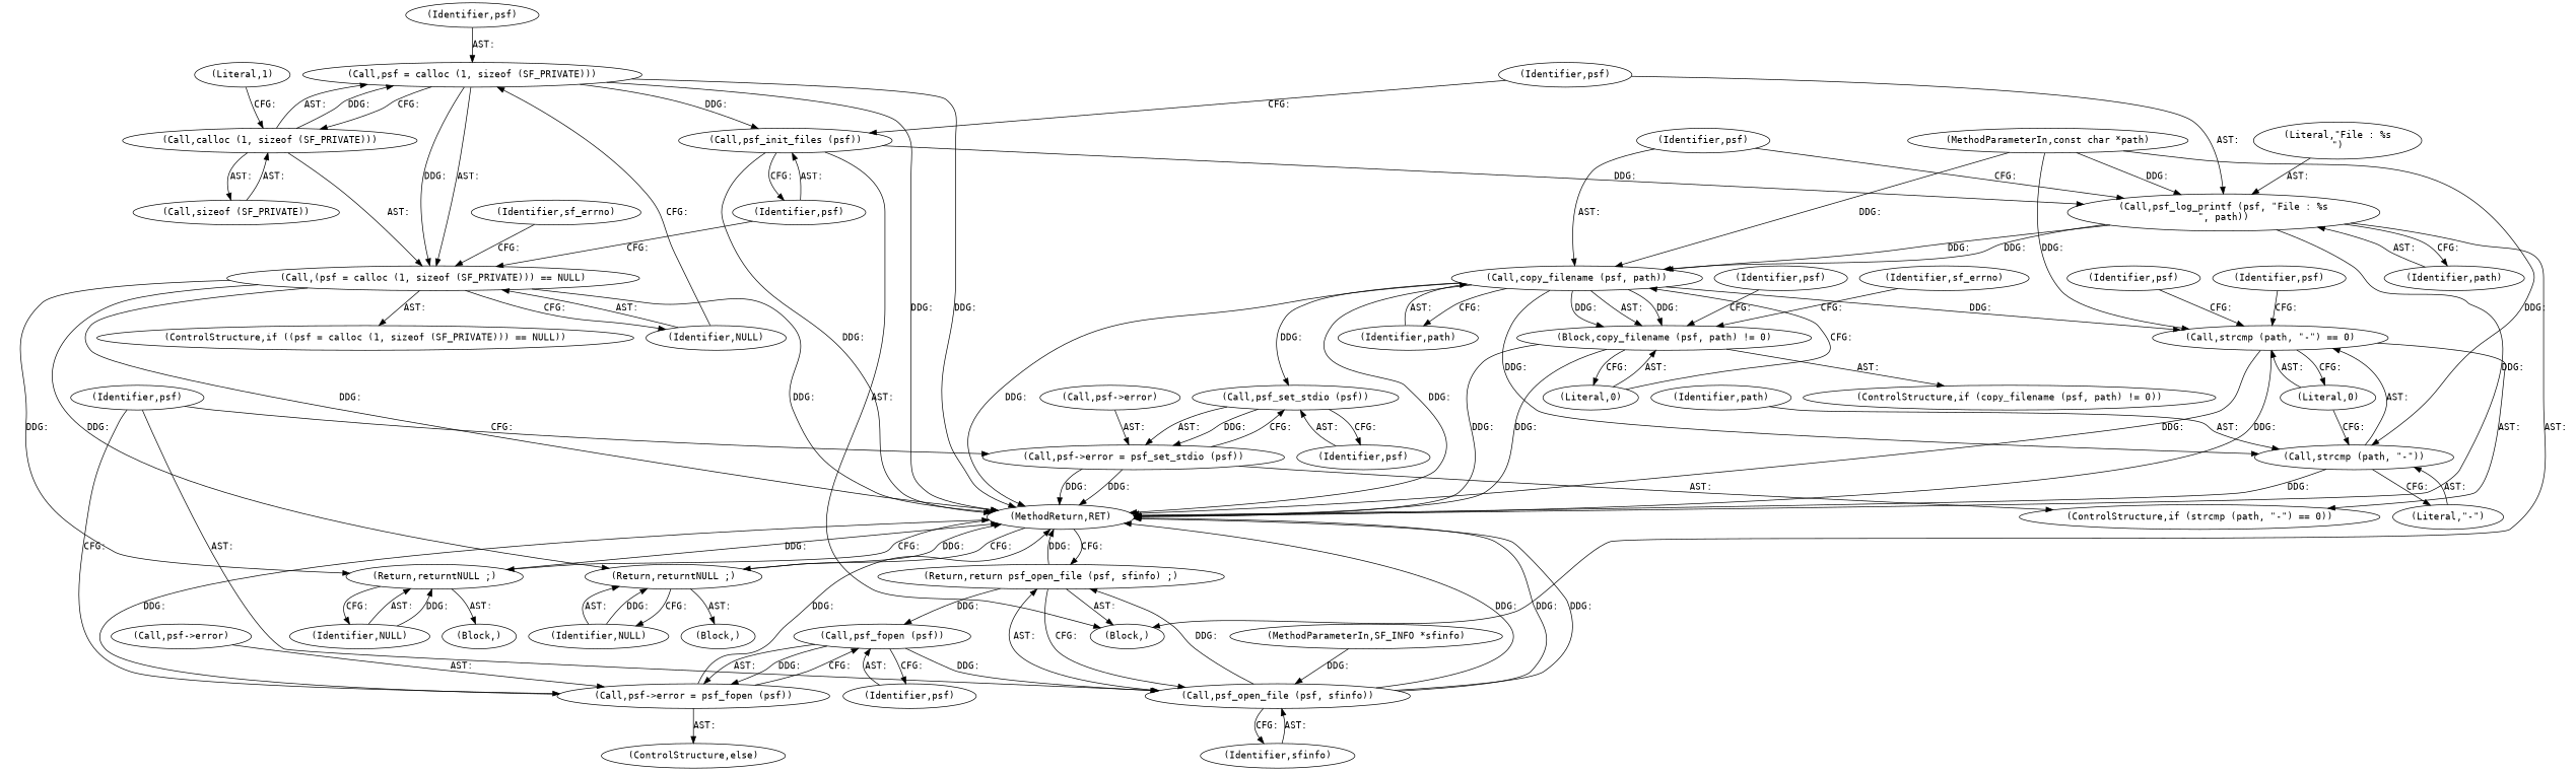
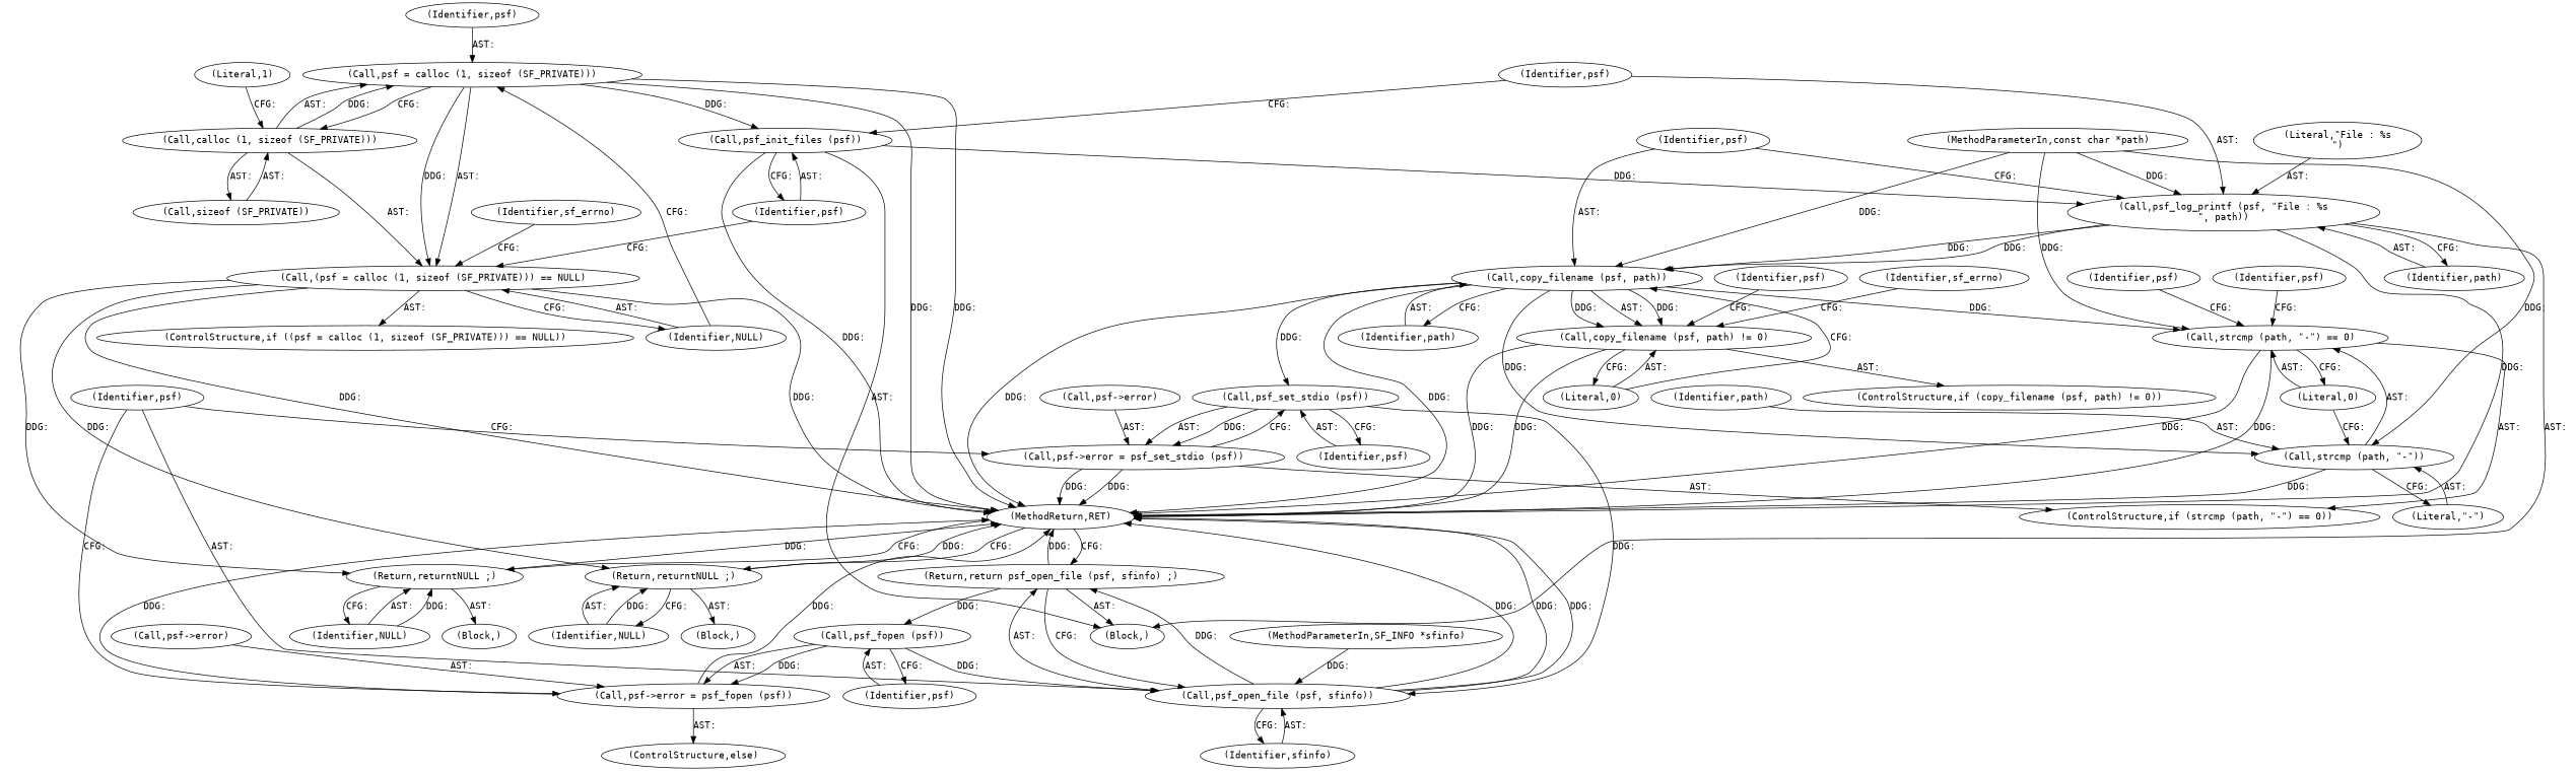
  digraph {
    fontname="DejaVu Sans Mono"
    node [fontname="DejaVu Sans Mono"]
    edge [fontname="DejaVu Sans Mono"]
    n1 [label="(Call,psf = calloc (1, sizeof (SF_PRIVATE)))"]
    n2 [label="(Call,calloc (1, sizeof (SF_PRIVATE)))"]
    n3 [label="(Call,(psf = calloc (1, sizeof (SF_PRIVATE))) == NULL)"]
    n4 [label="(Call,psf_init_files (psf))"]
    n5 [label="(MethodReturn,RET)"]
    n6 [label="(Call,sizeof (SF_PRIVATE))"]
    n7 [label="(Return,return\tNULL ;)"]
    n8 [label="(Return,return\tNULL ;)"]
    n9 [label="(ControlStructure,if ((psf = calloc (1, sizeof (SF_PRIVATE))) == NULL))"]
    n10 [label="(Identifier,NULL)"]
    n11 [label="(Call,psf_log_printf (psf, \"File : %s\n\", path))"]
    n12 [label="(Identifier,psf)"]
    n13 [label="(Block,)"]
    n14 [label="(Return,return psf_open_file (psf, sfinfo) ;)"]
    n15 [label="(Block,)"]
    n16 [label="(Identifier,NULL)"]
    n17 [label="(Block,)"]
    n18 [label="(Identifier,NULL)"]
    n19 [label="(Call,copy_filename (psf, path))"]
    n20 [label="(Identifier,path)"]
-   n21 [label="(Block,copy_filename (psf, path) != 0)"]
+   n21 [label="(Call,copy_filename (psf, path) != 0)"]
    n22 [label="(Call,strcmp (path, \"-\") == 0)"]
    n23 [label="(Call,strcmp (path, \"-\"))"]
    n24 [label="(Call,psf_set_stdio (psf))"]
    n25 [label="(Identifier,path)"]
    n26 [label="(Literal,0)"]
    n27 [label="(ControlStructure,if (copy_filename (psf, path) != 0))"]
    n28 [label="(ControlStructure,if (strcmp (path, \"-\") == 0))"]
    n29 [label="(Literal,0)"]
    n30 [label="(Literal,\"-\")"]
    n31 [label="(Call,psf->error = psf_set_stdio (psf))"]
    n32 [label="(Call,psf_open_file (psf, sfinfo))"]
    n33 [label="(Identifier,psf)"]
    n34 [label="(Call,psf_fopen (psf))"]
    n35 [label="(Call,psf->error = psf_fopen (psf))"]
    n36 [label="(Identifier,psf)"]
    n37 [label="(Identifier,sfinfo)"]
    n38 [label="(ControlStructure,else)"]
    n39 [label="(Identifier,psf)"]
    n40 [label="(Identifier,psf)"]
    n41 [label="(Identifier,sf_errno)"]
    n42 [label="(Literal,1)"]
    n43 [label="(Call,psf->error)"]
    n44 [label="(Identifier,sf_errno)"]
    n45 [label="(Identifier,psf)"]
    n46 [label="(Call,psf->error)"]
    n47 [label="(MethodParameterIn,const char *path)"]
    n48 [label="(Identifier,psf)"]
    n49 [label="(Identifier,psf)"]
    n50 [label="(Identifier,psf)"]
    n51 [label="(Literal,\"File : %s\n\")"]
    n52 [label="(Identifier,psf)"]
    n53 [label="(MethodParameterIn,SF_INFO *sfinfo)"]
    n54 [label="(Identifier,path)"]
    n1 -> n2 [label="CFG: "]
    n1 -> n3 [label="AST: "]
    n1 -> n3 [label="DDG: "]
    n1 -> n4 [label="DDG: "]
    n1 -> n5 [label="DDG: "]
    n1 -> n5 [label="DDG: "]
    n2 -> n1 [label="AST: "]
    n2 -> n1 [label="DDG: "]
    n2 -> n3 [label="AST: "]
    n2 -> n6 [label="AST: "]
    n3 -> n5 [label="DDG: "]
    n3 -> n5 [label="DDG: "]
    n3 -> n7 [label="DDG: "]
    n3 -> n8 [label="DDG: "]
    n3 -> n9 [label="AST: "]
    n3 -> n10 [label="CFG: "]
    n4 -> n5 [label="DDG: "]
    n4 -> n11 [label="DDG: "]
    n4 -> n12 [label="CFG: "]
    n4 -> n13 [label="AST: "]
    n5 -> n7 [label="CFG: "]
    n5 -> n8 [label="CFG: "]
    n5 -> n14 [label="CFG: "]
    n6 -> n2 [label="AST: "]
    n7 -> n5 [label="DDG: "]
    n7 -> n15 [label="AST: "]
    n7 -> n16 [label="CFG: "]
    n8 -> n5 [label="DDG: "]
    n8 -> n17 [label="AST: "]
    n8 -> n18 [label="CFG: "]
    n10 -> n1 [label="CFG: "]
    n10 -> n3 [label="AST: "]
    n11 -> n5 [label="DDG: "]
    n11 -> n13 [label="AST: "]
    n11 -> n19 [label="DDG: "]
    n11 -> n19 [label="DDG: "]
    n11 -> n20 [label="CFG: "]
    n12 -> n3 [label="CFG: "]
    n12 -> n4 [label="AST: "]
    n14 -> n5 [label="DDG: "]
    n14 -> n13 [label="AST: "]
    n14 -> n32 [label="CFG: "]
    n14 -> n34 [label="DDG: "]
    n16 -> n7 [label="AST: "]
    n16 -> n7 [label="DDG: "]
    n18 -> n8 [label="AST: "]
    n18 -> n8 [label="DDG: "]
    n19 -> n5 [label="DDG: "]
    n19 -> n5 [label="DDG: "]
    n19 -> n21 [label="AST: "]
    n19 -> n21 [label="DDG: "]
    n19 -> n21 [label="DDG: "]
    n19 -> n22 [label="DDG: "]
    n19 -> n23 [label="DDG: "]
    n19 -> n24 [label="DDG: "]
    n19 -> n25 [label="CFG: "]
    n20 -> n11 [label="AST: "]
    n21 -> n5 [label="DDG: "]
    n21 -> n5 [label="DDG: "]
    n21 -> n26 [label="CFG: "]
    n21 -> n27 [label="AST: "]
    n22 -> n5 [label="DDG: "]
    n22 -> n5 [label="DDG: "]
    n22 -> n28 [label="AST: "]
    n22 -> n29 [label="CFG: "]
    n23 -> n5 [label="DDG: "]
    n23 -> n22 [label="AST: "]
    n23 -> n30 [label="CFG: "]
    n24 -> n31 [label="AST: "]
    n24 -> n31 [label="DDG: "]
+   n24 -> n32 [label="DDG: "]
    n24 -> n33 [label="CFG: "]
    n25 -> n19 [label="AST: "]
    n26 -> n19 [label="CFG: "]
    n26 -> n21 [label="AST: "]
    n29 -> n22 [label="AST: "]
    n29 -> n23 [label="CFG: "]
    n30 -> n23 [label="AST: "]
    n31 -> n5 [label="DDG: "]
    n31 -> n5 [label="DDG: "]
    n31 -> n24 [label="CFG: "]
    n31 -> n28 [label="AST: "]
    n32 -> n5 [label="DDG: "]
    n32 -> n5 [label="DDG: "]
    n32 -> n5 [label="DDG: "]
    n32 -> n14 [label="AST: "]
    n32 -> n14 [label="DDG: "]
    n32 -> n37 [label="CFG: "]
    n33 -> n24 [label="AST: "]
    n34 -> n32 [label="DDG: "]
    n34 -> n35 [label="AST: "]
    n34 -> n35 [label="DDG: "]
    n34 -> n36 [label="CFG: "]
    n35 -> n5 [label="DDG: "]
    n35 -> n5 [label="DDG: "]
-   n35 -> n34 [label="CFG: "]
    n35 -> n38 [label="AST: "]
    n36 -> n34 [label="AST: "]
    n37 -> n32 [label="AST: "]
    n39 -> n21 [label="CFG: "]
    n40 -> n11 [label="CFG: "]
    n40 -> n19 [label="AST: "]
    n41 -> n21 [label="CFG: "]
    n42 -> n2 [label="CFG: "]
    n43 -> n35 [label="AST: "]
    n44 -> n3 [label="CFG: "]
    n45 -> n4 [label="CFG: "]
    n45 -> n11 [label="AST: "]
    n46 -> n31 [label="AST: "]
    n47 -> n11 [label="DDG: "]
    n47 -> n19 [label="DDG: "]
    n47 -> n22 [label="DDG: "]
    n47 -> n23 [label="DDG: "]
    n48 -> n22 [label="CFG: "]
    n49 -> n1 [label="AST: "]
    n50 -> n31 [label="CFG: "]
    n50 -> n32 [label="AST: "]
    n50 -> n35 [label="CFG: "]
    n51 -> n11 [label="AST: "]
    n52 -> n22 [label="CFG: "]
    n53 -> n32 [label="DDG: "]
    n54 -> n23 [label="AST: "]
  }
